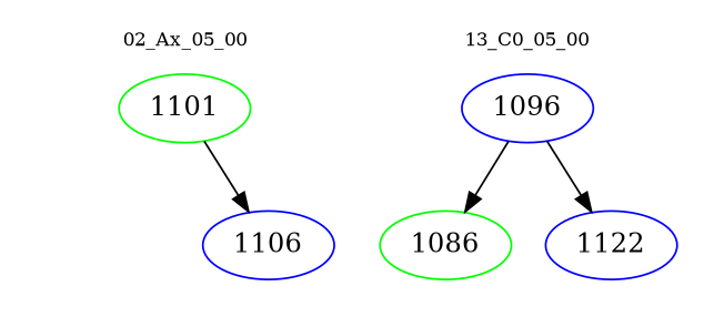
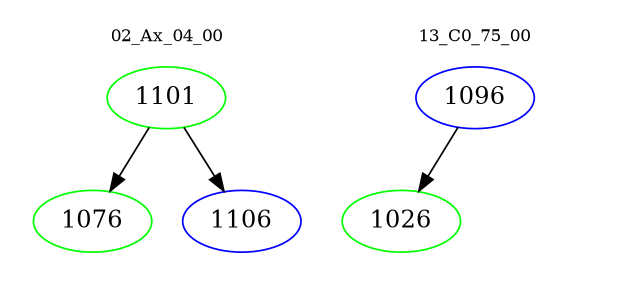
  digraph {
    node [color=green]
    edge [color=black]
    n1 [label=1101]
+   n2 [label=1076]
    n3 [color=blue label=1106]
    n4 [color=blue label=1096]
-   n5 [label=1086]
-   n6 [color=blue label=1122]
+   n5 [label=1026]
    subgraph cluster_1 {
      color=white
      fontsize=10
-     label="02_Ax_05_00"
+     label="02_Ax_04_00"
      n1
+     n2
      n3
    }
    subgraph cluster_2 {
      color=white
      fontsize=10
-     label="13_C0_05_00"
+     label="13_C0_75_00"
      n4
      n5
-     n6
    }
+   n1 -> n2
    n1 -> n3
    n4 -> n5
-   n4 -> n6
  }
